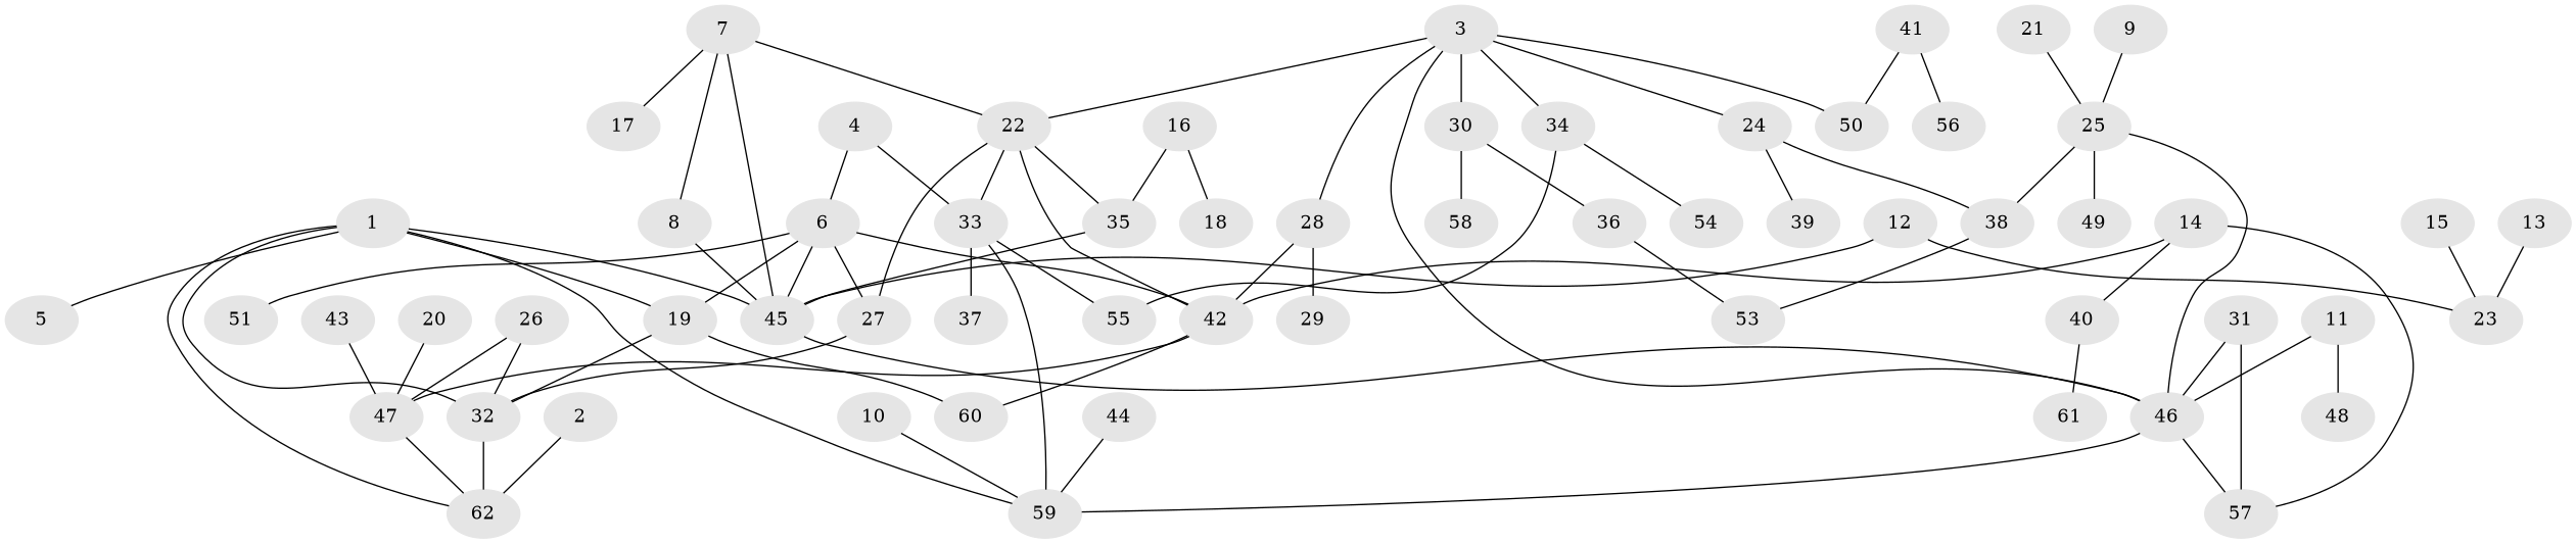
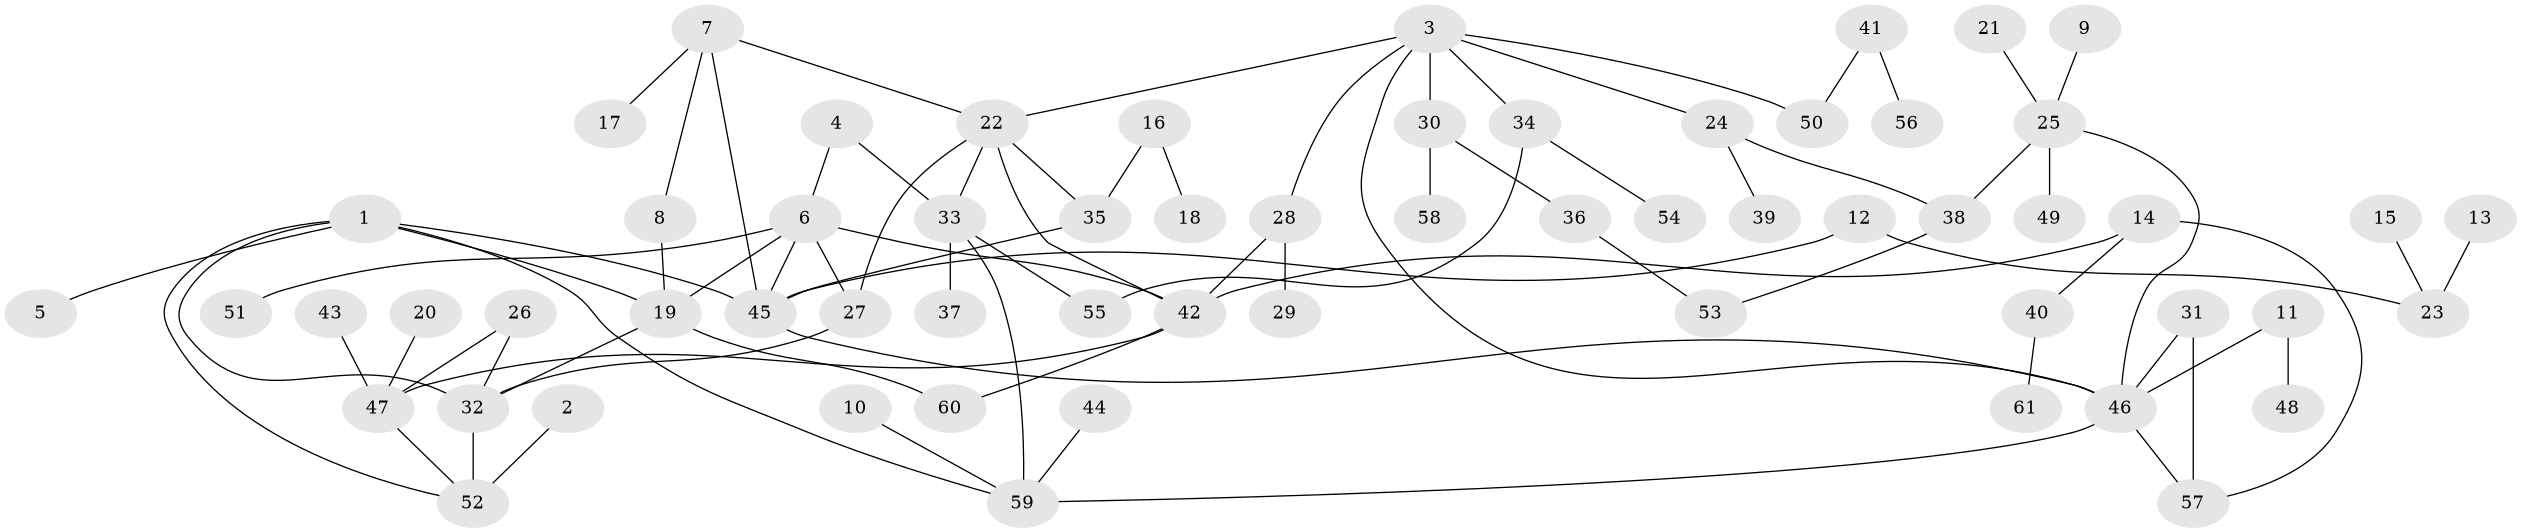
  graph {
    node [color=gray90 style=filled]
    edge [weight=1.0]
    1
    5
    19
    32
    45
-   52 [label=62]
+   52
    59
    60
    46
    2
    3
    22
    24
    28
    30
    34
    50
    33
    27
    42
    35
    38
    39
    29
    36
    58
    55
    54
    57
    4
    6
    51
    37
    14
    40
    47
    7
    8
    17
    9
    25
    49
    10
    11
    48
    12
    23
    13
    61
    15
    16
    18
    20
    21
    53
    26
    31
    41
    56
    43
    44
    1 -- 5
    1 -- 19
    1 -- 32
    1 -- 45
    1 -- 52
    1 -- 59
    19 -- 32
    19 -- 60
    32 -- 52 [weight=2.0]
    45 -- 46
    46 -- 59
    46 -- 57
    2 -- 52
    3 -- 46
    3 -- 22
    3 -- 24
    3 -- 28
    3 -- 30
    3 -- 34
    3 -- 50
    22 -- 33
    22 -- 27
    22 -- 42
    22 -- 35
    24 -- 38
    24 -- 39
    28 -- 42
    28 -- 29
    30 -- 36
    30 -- 58
    34 -- 55
    34 -- 54
    33 -- 59
    33 -- 55
    33 -- 37
    27 -- 32
    42 -- 60
    42 -- 47
    35 -- 45
    38 -- 53
    36 -- 53
    4 -- 33
    4 -- 6
    6 -- 19
    6 -- 45
    6 -- 27
    6 -- 42
    6 -- 51
    14 -- 42
    14 -- 57
    14 -- 40
    40 -- 61
    47 -- 52
    7 -- 45
    7 -- 22
    7 -- 8
    7 -- 17
-   8 -- 45
+   8 -- 19
    9 -- 25
    25 -- 46
    25 -- 38
    25 -- 49
    10 -- 59
    11 -- 46
    11 -- 48
    12 -- 45
    12 -- 23
    13 -- 23
    15 -- 23
    16 -- 35
    16 -- 18
    20 -- 47
    21 -- 25
    26 -- 32
    26 -- 47
    31 -- 46
    31 -- 57
    41 -- 50
    41 -- 56
    43 -- 47
    44 -- 59
  }
